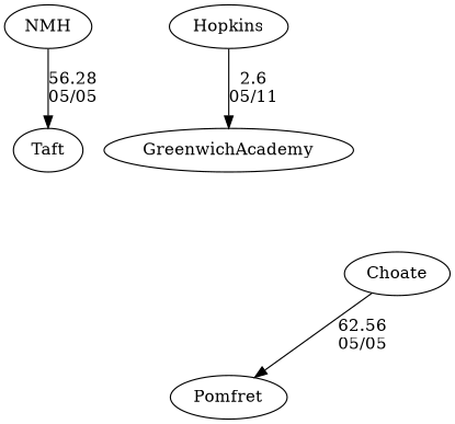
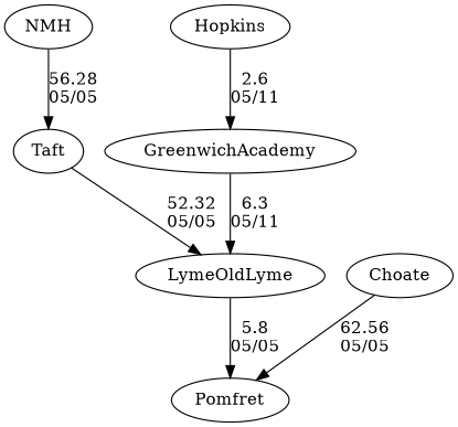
  digraph {
    edge [random=random]
    NMH
    Taft
+   LymeOldLyme
    Pomfret
    Hopkins
    GreenwichAcademy
    Choate
    NMH -> Taft [label="56.28\n05/05" weight=44]
+   Taft -> LymeOldLyme [label="52.32\n05/05" weight=48]
+   LymeOldLyme -> Pomfret [label="5.8\n05/05" weight=95]
    Hopkins -> GreenwichAcademy [label="2.6\n05/11" weight=98]
+   GreenwichAcademy -> LymeOldLyme [label="6.3\n05/11" weight=94]
    Choate -> Pomfret [label="62.56\n05/05" weight=38]
  }
